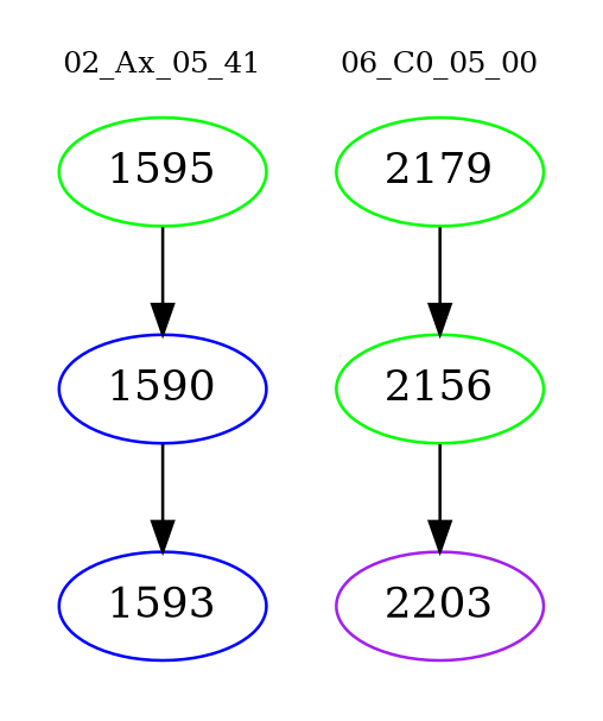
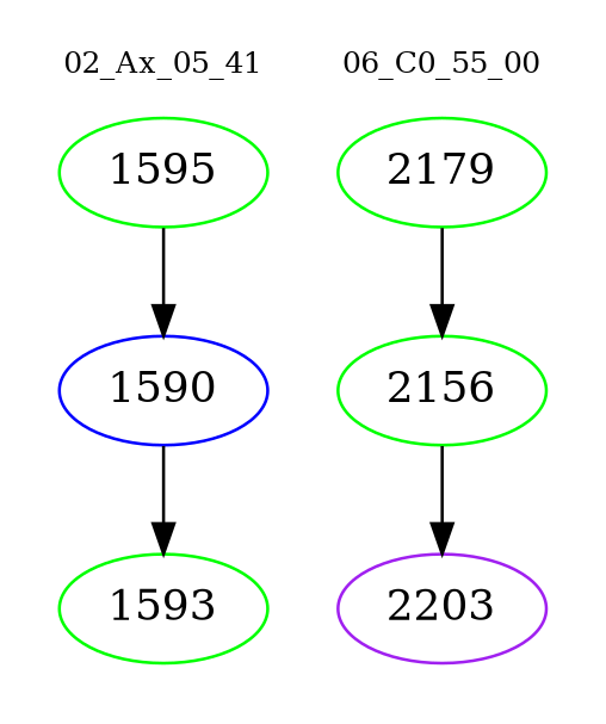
  digraph {
    node [color=green]
    edge [color=black]
    n1 [label=1595]
    n2 [color=blue label=1590]
-   n3 [color=blue label=1593]
+   n3 [label=1593]
    n4 [label=2179]
    n5 [label=2156]
    n6 [color=purple label=2203]
    subgraph cluster_1 {
      color=white
      fontsize=10
      label="02_Ax_05_41"
      n1
      n2
      n3
    }
    subgraph cluster_2 {
      color=white
      fontsize=10
-     label="06_C0_05_00"
+     label="06_C0_55_00"
      n4
      n5
      n6
    }
    n1 -> n2
    n2 -> n3
    n4 -> n5
    n5 -> n6
  }
